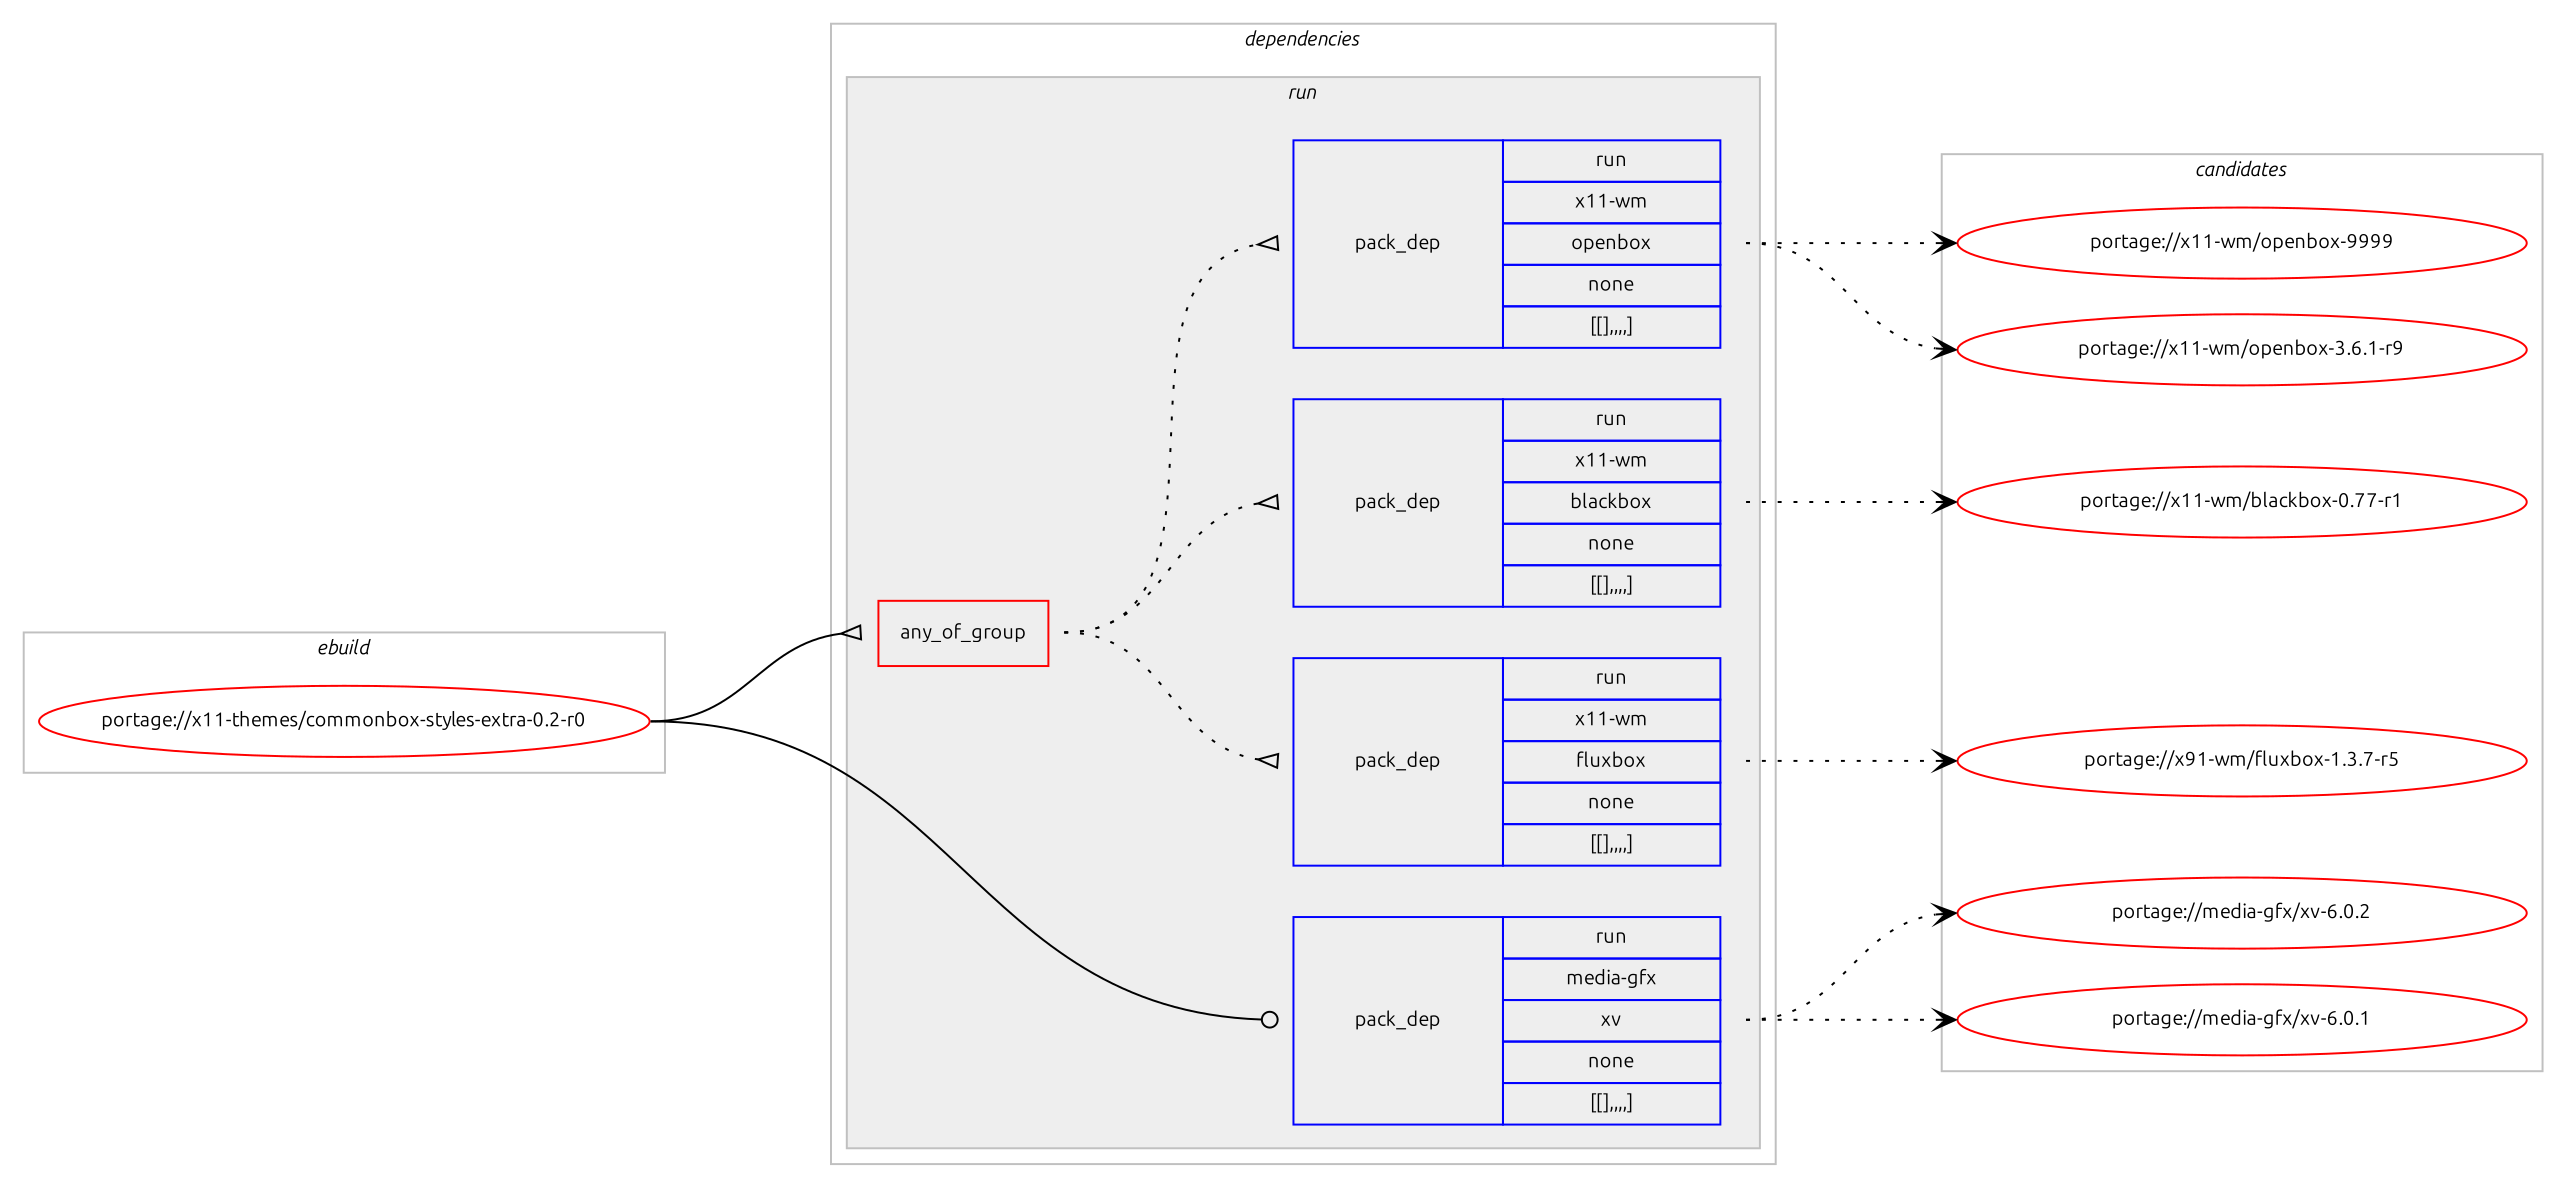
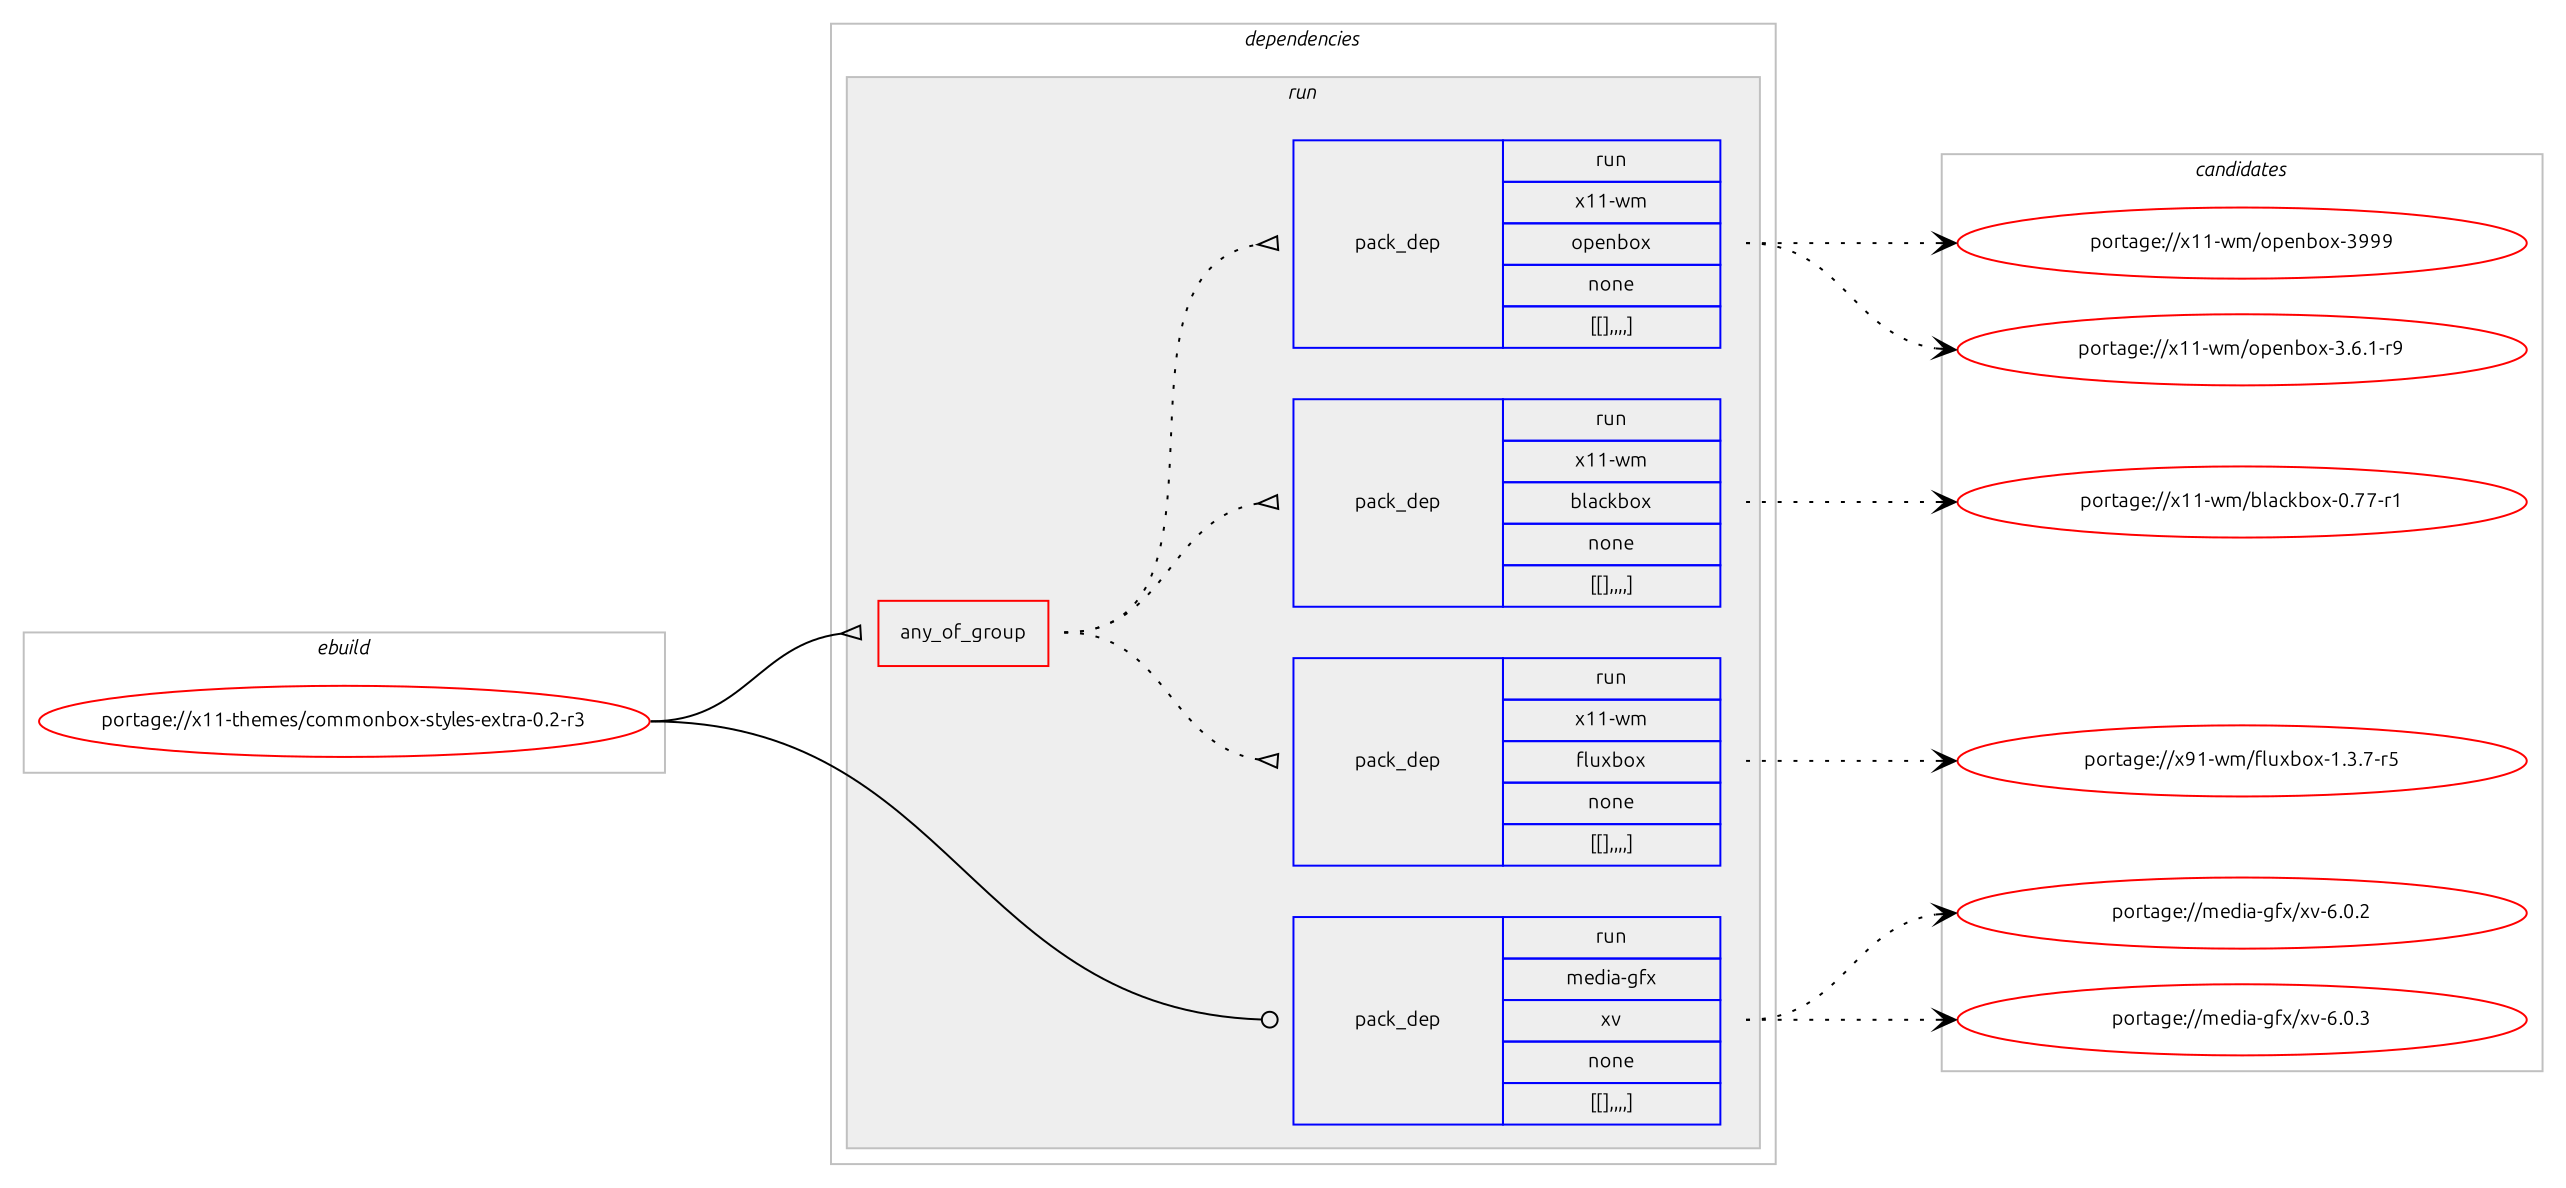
  digraph {
    compound=true
    concentrate=true
    fontname=Ubuntu
    fontsize=10
    newrank=true
    rankdir=LR
    ranksep=1.5
    node [color=red fontname=Ubuntu fontsize=10]
    edge [arrowhead=vee fontname=Ubuntu headport=w style=dotted tailport=e weight=100]
-   n1 [label="portage://x11-themes/commonbox-styles-extra-0.2-r0" width=4]
+   n1 [label="portage://x11-themes/commonbox-styles-extra-0.2-r3" width=4]
    n2 [color=blue label=<<TABLE BORDER="0" CELLBORDER="1" CELLSPACING="0" CELLPADDING="4" WIDTH="220"><TR><TD ROWSPAN="6" CELLPADDING="30">pack_dep</TD></TR><TR><TD WIDTH="110">run</TD></TR><TR><TD>x11-wm</TD></TR><TR><TD>fluxbox</TD></TR><TR><TD>none</TD></TR><TR><TD>[[],,,,]</TD></TR></TABLE>> shape=none]
    n3 [color=blue label=<<TABLE BORDER="0" CELLBORDER="1" CELLSPACING="0" CELLPADDING="4" WIDTH="220"><TR><TD ROWSPAN="6" CELLPADDING="30">pack_dep</TD></TR><TR><TD WIDTH="110">run</TD></TR><TR><TD>x11-wm</TD></TR><TR><TD>blackbox</TD></TR><TR><TD>none</TD></TR><TR><TD>[[],,,,]</TD></TR></TABLE>> shape=none]
    n4 [color=blue label=<<TABLE BORDER="0" CELLBORDER="1" CELLSPACING="0" CELLPADDING="4" WIDTH="220"><TR><TD ROWSPAN="6" CELLPADDING="30">pack_dep</TD></TR><TR><TD WIDTH="110">run</TD></TR><TR><TD>x11-wm</TD></TR><TR><TD>openbox</TD></TR><TR><TD>none</TD></TR><TR><TD>[[],,,,]</TD></TR></TABLE>> shape=none]
    n5 [label=<<TABLE BORDER="0" CELLBORDER="1" CELLSPACING="0" CELLPADDING="4"><TR><TD CELLPADDING="10">any_of_group</TD></TR></TABLE>> shape=none]
    n6 [color=blue label=<<TABLE BORDER="0" CELLBORDER="1" CELLSPACING="0" CELLPADDING="4" WIDTH="220"><TR><TD ROWSPAN="6" CELLPADDING="30">pack_dep</TD></TR><TR><TD WIDTH="110">run</TD></TR><TR><TD>media-gfx</TD></TR><TR><TD>xv</TD></TR><TR><TD>none</TD></TR><TR><TD>[[],,,,]</TD></TR></TABLE>> shape=none]
    n7 [label="portage://x91-wm/fluxbox-1.3.7-r5" width=4]
    n8 [label="portage://x11-wm/blackbox-0.77-r1" width=4]
-   n9 [label="portage://x11-wm/openbox-9999" width=4]
+   n9 [label="portage://x11-wm/openbox-3999" width=4]
    n10 [label="portage://x11-wm/openbox-3.6.1-r9" width=4]
    n11 [label="portage://media-gfx/xv-6.0.2" width=4]
-   n12 [label="portage://media-gfx/xv-6.0.1" width=4]
+   n12 [label="portage://media-gfx/xv-6.0.3" width=4]
    subgraph cluster_1 {
      color=gray
      label=<<i>ebuild</i>>
      n1
    }
    subgraph cluster_2 {
      color=gray
      label=<<i>dependencies</i>>
      subgraph cluster_3 {
        color=gray
        fillcolor="#eeeeee"
        label=<<i>compile</i>>
        style=filled
      }
      subgraph cluster_4 {
        color=gray
        fillcolor="#eeeeee"
        label=<<i>compile and run</i>>
        style=filled
      }
      subgraph cluster_5 {
        color=gray
        fillcolor="#eeeeee"
        label=<<i>run</i>>
        style=filled
        subgraph sub_6 {
          color=gray
          fillcolor="#eeeeee"
          label=<<i>run</i>>
          style=filled
          n5
          subgraph sub_7 {
            color=gray
            fillcolor="#eeeeee"
            label=<<i>run</i>>
            style=filled
            n2
          }
          subgraph sub_8 {
            color=gray
            fillcolor="#eeeeee"
            label=<<i>run</i>>
            style=filled
            n3
          }
          subgraph sub_9 {
            color=gray
            fillcolor="#eeeeee"
            label=<<i>run</i>>
            style=filled
            n4
          }
        }
        subgraph sub_10 {
          color=gray
          fillcolor="#eeeeee"
          label=<<i>run</i>>
          style=filled
          n6
        }
      }
    }
    subgraph cluster_11 {
      color=gray
      label=<<i>candidates</i>>
      rank=same
      subgraph sub_12 {
        color=black
        label=<<i>candidates</i>>
        nodesep=1
        rank=same
        n7
      }
      subgraph sub_13 {
        color=black
        label=<<i>candidates</i>>
        nodesep=1
        rank=same
        n8
      }
      subgraph sub_14 {
        color=black
        label=<<i>candidates</i>>
        nodesep=1
        rank=same
        n9
        n10
      }
      subgraph sub_15 {
        color=black
        label=<<i>candidates</i>>
        nodesep=1
        rank=same
        n11
        n12
      }
    }
    n1 -> n5 [arrowhead=oinv style=solid weight=20]
    n1 -> n6 [arrowhead=odot style=solid weight=20]
    n2 -> n7
    n3 -> n8
    n4 -> n9
    n4 -> n10
    n5 -> n2 [arrowhead=oinv weight=20]
    n5 -> n3 [arrowhead=oinv weight=20]
    n5 -> n4 [arrowhead=oinv weight=20]
    n6 -> n11
    n6 -> n12
  }
